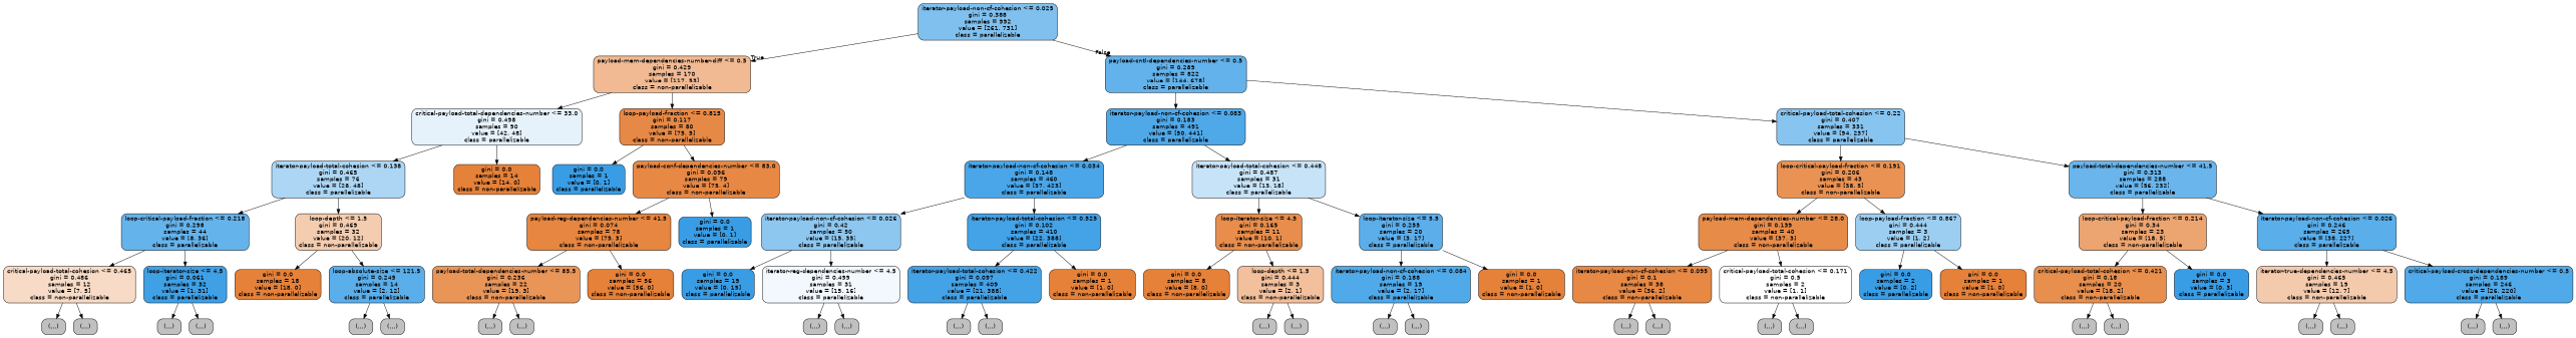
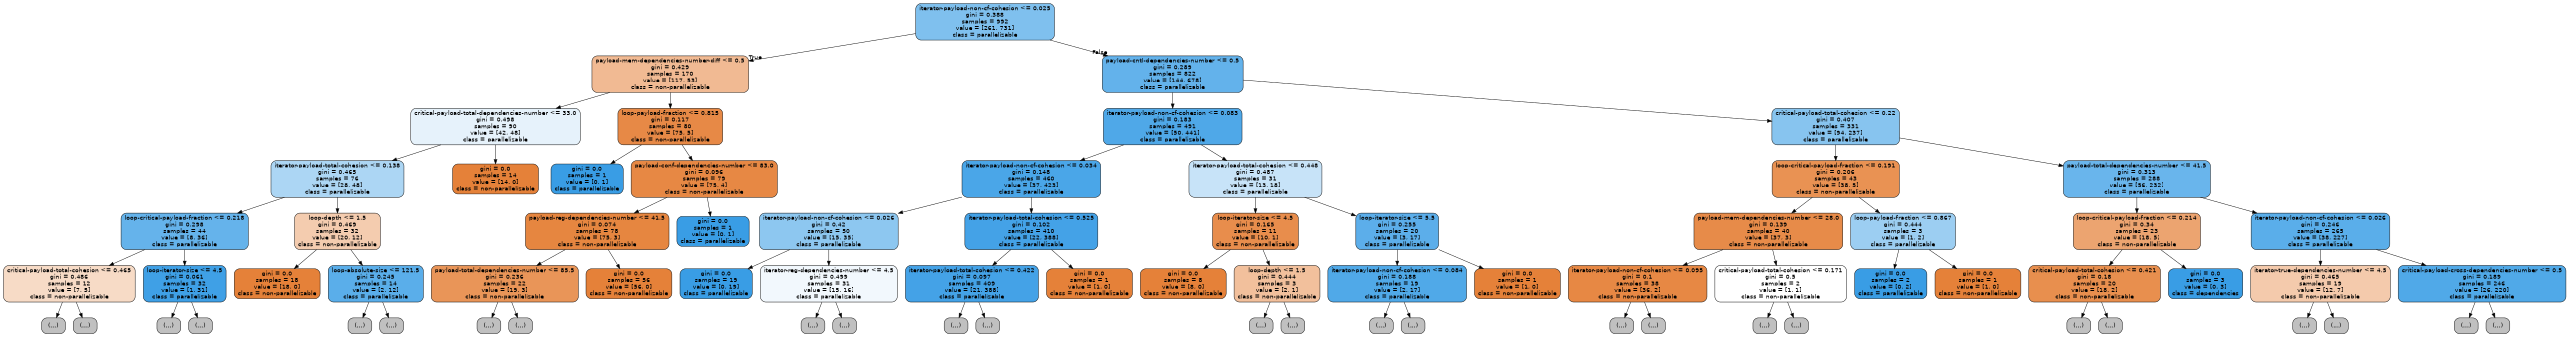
  digraph {
    node [color=black fillcolor="#C0C0C0" fontname=helvetica shape=box style="filled, rounded"]
    edge [fontname=helvetica]
    n1 [fillcolor="#399de5a4" label="iterator-payload-non-cf-cohesion <= 0.025\ngini = 0.388\nsamples = 992\nvalue = [261, 731]\nclass = parallelizable"]
    n2 [fillcolor="#e581398b" label="payload-mem-dependencies-number-diff <= 0.5\ngini = 0.429\nsamples = 170\nvalue = [117, 53]\nclass = non-parallelizable"]
    n3 [fillcolor="#399de5c9" label="payload-cntl-dependencies-number <= 0.5\ngini = 0.289\nsamples = 822\nvalue = [144, 678]\nclass = parallelizable"]
    n4 [fillcolor="#399de520" label="critical-payload-total-dependencies-number <= 33.0\ngini = 0.498\nsamples = 90\nvalue = [42, 48]\nclass = parallelizable"]
    n5 [fillcolor="#e58139ee" label="loop-payload-fraction <= 0.815\ngini = 0.117\nsamples = 80\nvalue = [75, 5]\nclass = non-parallelizable"]
    n6 [fillcolor="#399de56a" label="iterator-payload-total-cohesion <= 0.138\ngini = 0.465\nsamples = 76\nvalue = [28, 48]\nclass = parallelizable"]
    n7 [fillcolor="#e58139ff" label="gini = 0.0\nsamples = 14\nvalue = [14, 0]\nclass = non-parallelizable"]
    n8 [fillcolor="#399de5c6" label="loop-critical-payload-fraction <= 0.218\ngini = 0.298\nsamples = 44\nvalue = [8, 36]\nclass = parallelizable"]
    n9 [fillcolor="#e5813966" label="loop-depth <= 1.5\ngini = 0.469\nsamples = 32\nvalue = [20, 12]\nclass = non-parallelizable"]
    n10 [fillcolor="#e5813949" label="critical-payload-total-cohesion <= 0.465\ngini = 0.486\nsamples = 12\nvalue = [7, 5]\nclass = non-parallelizable"]
    n11 [fillcolor="#399de5f7" label="loop-iterator-size <= 4.5\ngini = 0.061\nsamples = 32\nvalue = [1, 31]\nclass = parallelizable"]
    n12 [label="(...)"]
    n13 [label="(...)"]
    n14 [label="(...)"]
    n15 [label="(...)"]
    n16 [fillcolor="#e58139ff" label="gini = 0.0\nsamples = 18\nvalue = [18, 0]\nclass = non-parallelizable"]
    n17 [fillcolor="#399de5d4" label="loop-absolute-size <= 121.5\ngini = 0.245\nsamples = 14\nvalue = [2, 12]\nclass = parallelizable"]
    n18 [label="(...)"]
    n19 [label="(...)"]
    n20 [fillcolor="#399de5ff" label="gini = 0.0\nsamples = 1\nvalue = [0, 1]\nclass = parallelizable"]
    n21 [fillcolor="#e58139f1" label="payload-conf-dependencies-number <= 83.0\ngini = 0.096\nsamples = 79\nvalue = [75, 4]\nclass = non-parallelizable"]
    n22 [fillcolor="#e58139f5" label="payload-reg-dependencies-number <= 41.5\ngini = 0.074\nsamples = 78\nvalue = [75, 3]\nclass = non-parallelizable"]
    n23 [fillcolor="#399de5ff" label="gini = 0.0\nsamples = 1\nvalue = [0, 1]\nclass = parallelizable"]
    n24 [fillcolor="#e58139d7" label="payload-total-dependencies-number <= 85.5\ngini = 0.236\nsamples = 22\nvalue = [19, 3]\nclass = non-parallelizable"]
    n25 [fillcolor="#e58139ff" label="gini = 0.0\nsamples = 56\nvalue = [56, 0]\nclass = non-parallelizable"]
    n26 [label="(...)"]
    n27 [label="(...)"]
    n28 [fillcolor="#399de5e2" label="iterator-payload-non-cf-cohesion <= 0.083\ngini = 0.183\nsamples = 491\nvalue = [50, 441]\nclass = parallelizable"]
    n29 [fillcolor="#399de59a" label="critical-payload-total-cohesion <= 0.22\ngini = 0.407\nsamples = 331\nvalue = [94, 237]\nclass = parallelizable"]
    n30 [fillcolor="#399de5e9" label="iterator-payload-non-cf-cohesion <= 0.034\ngini = 0.148\nsamples = 460\nvalue = [37, 423]\nclass = parallelizable"]
    n31 [fillcolor="#399de547" label="iterator-payload-total-cohesion <= 0.448\ngini = 0.487\nsamples = 31\nvalue = [13, 18]\nclass = parallelizable"]
    n32 [fillcolor="#399de592" label="iterator-payload-non-cf-cohesion <= 0.026\ngini = 0.42\nsamples = 50\nvalue = [15, 35]\nclass = parallelizable"]
    n33 [fillcolor="#399de5f1" label="iterator-payload-total-cohesion <= 0.525\ngini = 0.102\nsamples = 410\nvalue = [22, 388]\nclass = parallelizable"]
    n34 [fillcolor="#399de5ff" label="gini = 0.0\nsamples = 19\nvalue = [0, 19]\nclass = parallelizable"]
    n35 [fillcolor="#399de510" label="iterator-reg-dependencies-number <= 4.5\ngini = 0.499\nsamples = 31\nvalue = [15, 16]\nclass = parallelizable"]
    n36 [label="(...)"]
    n37 [label="(...)"]
    n38 [fillcolor="#399de5f1" label="iterator-payload-total-cohesion <= 0.422\ngini = 0.097\nsamples = 409\nvalue = [21, 388]\nclass = parallelizable"]
    n39 [fillcolor="#e58139ff" label="gini = 0.0\nsamples = 1\nvalue = [1, 0]\nclass = non-parallelizable"]
    n40 [label="(...)"]
    n41 [label="(...)"]
    n42 [fillcolor="#e58139e6" label="loop-iterator-size <= 4.5\ngini = 0.165\nsamples = 11\nvalue = [10, 1]\nclass = non-parallelizable"]
    n43 [fillcolor="#399de5d2" label="loop-iterator-size <= 5.5\ngini = 0.255\nsamples = 20\nvalue = [3, 17]\nclass = parallelizable"]
    n44 [fillcolor="#e58139ff" label="gini = 0.0\nsamples = 8\nvalue = [8, 0]\nclass = non-parallelizable"]
    n45 [fillcolor="#e581397f" label="loop-depth <= 1.5\ngini = 0.444\nsamples = 3\nvalue = [2, 1]\nclass = non-parallelizable"]
    n46 [label="(...)"]
    n47 [label="(...)"]
    n48 [fillcolor="#399de5e1" label="iterator-payload-non-cf-cohesion <= 0.084\ngini = 0.188\nsamples = 19\nvalue = [2, 17]\nclass = parallelizable"]
    n49 [fillcolor="#e58139ff" label="gini = 0.0\nsamples = 1\nvalue = [1, 0]\nclass = non-parallelizable"]
    n50 [label="(...)"]
    n51 [label="(...)"]
    n52 [fillcolor="#e58139dd" label="loop-critical-payload-fraction <= 0.191\ngini = 0.206\nsamples = 43\nvalue = [38, 5]\nclass = non-parallelizable"]
    n53 [fillcolor="#399de5c1" label="payload-total-dependencies-number <= 41.5\ngini = 0.313\nsamples = 288\nvalue = [56, 232]\nclass = parallelizable"]
    n54 [fillcolor="#e58139ea" label="payload-mem-dependencies-number <= 28.0\ngini = 0.139\nsamples = 40\nvalue = [37, 3]\nclass = non-parallelizable"]
    n55 [fillcolor="#399de57f" label="loop-payload-fraction <= 0.867\ngini = 0.444\nsamples = 3\nvalue = [1, 2]\nclass = parallelizable"]
    n56 [fillcolor="#e58139f1" label="iterator-payload-non-cf-cohesion <= 0.095\ngini = 0.1\nsamples = 38\nvalue = [36, 2]\nclass = non-parallelizable"]
    n57 [fillcolor="#e5813900" label="critical-payload-total-cohesion <= 0.171\ngini = 0.5\nsamples = 2\nvalue = [1, 1]\nclass = non-parallelizable"]
    n58 [label="(...)"]
    n59 [label="(...)"]
    n60 [label="(...)"]
    n61 [label="(...)"]
    n62 [fillcolor="#399de5ff" label="gini = 0.0\nsamples = 2\nvalue = [0, 2]\nclass = parallelizable"]
    n63 [fillcolor="#e58139ff" label="gini = 0.0\nsamples = 1\nvalue = [1, 0]\nclass = non-parallelizable"]
    n64 [fillcolor="#e58139b8" label="loop-critical-payload-fraction <= 0.214\ngini = 0.34\nsamples = 23\nvalue = [18, 5]\nclass = non-parallelizable"]
    n65 [fillcolor="#399de5d4" label="iterator-payload-non-cf-cohesion <= 0.026\ngini = 0.246\nsamples = 265\nvalue = [38, 227]\nclass = parallelizable"]
    n66 [fillcolor="#e58139e3" label="critical-payload-total-cohesion <= 0.421\ngini = 0.18\nsamples = 20\nvalue = [18, 2]\nclass = non-parallelizable"]
-   n67 [fillcolor="#399de5ff" label="gini = 0.0\nsamples = 3\nvalue = [0, 3]\nclass = parallelizable"]
+   n67 [fillcolor="#399de5ff" label="gini = 0.0\nsamples = 3\nvalue = [0, 3]\nclass = dependencies"]
    n68 [label="(...)"]
    n69 [label="(...)"]
    n70 [fillcolor="#e581396a" label="iterator-true-dependencies-number <= 4.5\ngini = 0.465\nsamples = 19\nvalue = [12, 7]\nclass = non-parallelizable"]
    n71 [fillcolor="#399de5e1" label="critical-payload-cross-dependencies-number <= 0.5\ngini = 0.189\nsamples = 246\nvalue = [26, 220]\nclass = parallelizable"]
    n72 [label="(...)"]
    n73 [label="(...)"]
    n74 [label="(...)"]
    n75 [label="(...)"]
    n1 -> n2 [headlabel=True labelangle=45 labeldistance=2.5]
    n1 -> n3 [headlabel=False labelangle=-45 labeldistance=2.5]
    n2 -> n4
    n2 -> n5
    n3 -> n28
    n3 -> n29
    n4 -> n6
    n4 -> n7
    n5 -> n20
    n5 -> n21
    n6 -> n8
    n6 -> n9
    n8 -> n10
    n8 -> n11
    n9 -> n16
    n9 -> n17
    n10 -> n12
    n10 -> n13
    n11 -> n14
    n11 -> n15
    n17 -> n18
    n17 -> n19
    n21 -> n22
    n21 -> n23
    n22 -> n24
    n22 -> n25
    n24 -> n26
    n24 -> n27
    n28 -> n30
    n28 -> n31
    n29 -> n52
    n29 -> n53
    n30 -> n32
    n30 -> n33
    n31 -> n42
    n31 -> n43
    n32 -> n34
    n32 -> n35
    n33 -> n38
    n33 -> n39
    n35 -> n36
    n35 -> n37
    n38 -> n40
    n38 -> n41
    n42 -> n44
    n42 -> n45
    n43 -> n48
    n43 -> n49
    n45 -> n46
    n45 -> n47
    n48 -> n50
    n48 -> n51
    n52 -> n54
    n52 -> n55
    n53 -> n64
    n53 -> n65
    n54 -> n56
    n54 -> n57
    n55 -> n62
    n55 -> n63
    n56 -> n58
    n56 -> n59
    n57 -> n60
    n57 -> n61
    n64 -> n66
    n64 -> n67
    n65 -> n70
    n65 -> n71
    n66 -> n68
    n66 -> n69
    n70 -> n72
    n70 -> n73
    n71 -> n74
    n71 -> n75
  }
